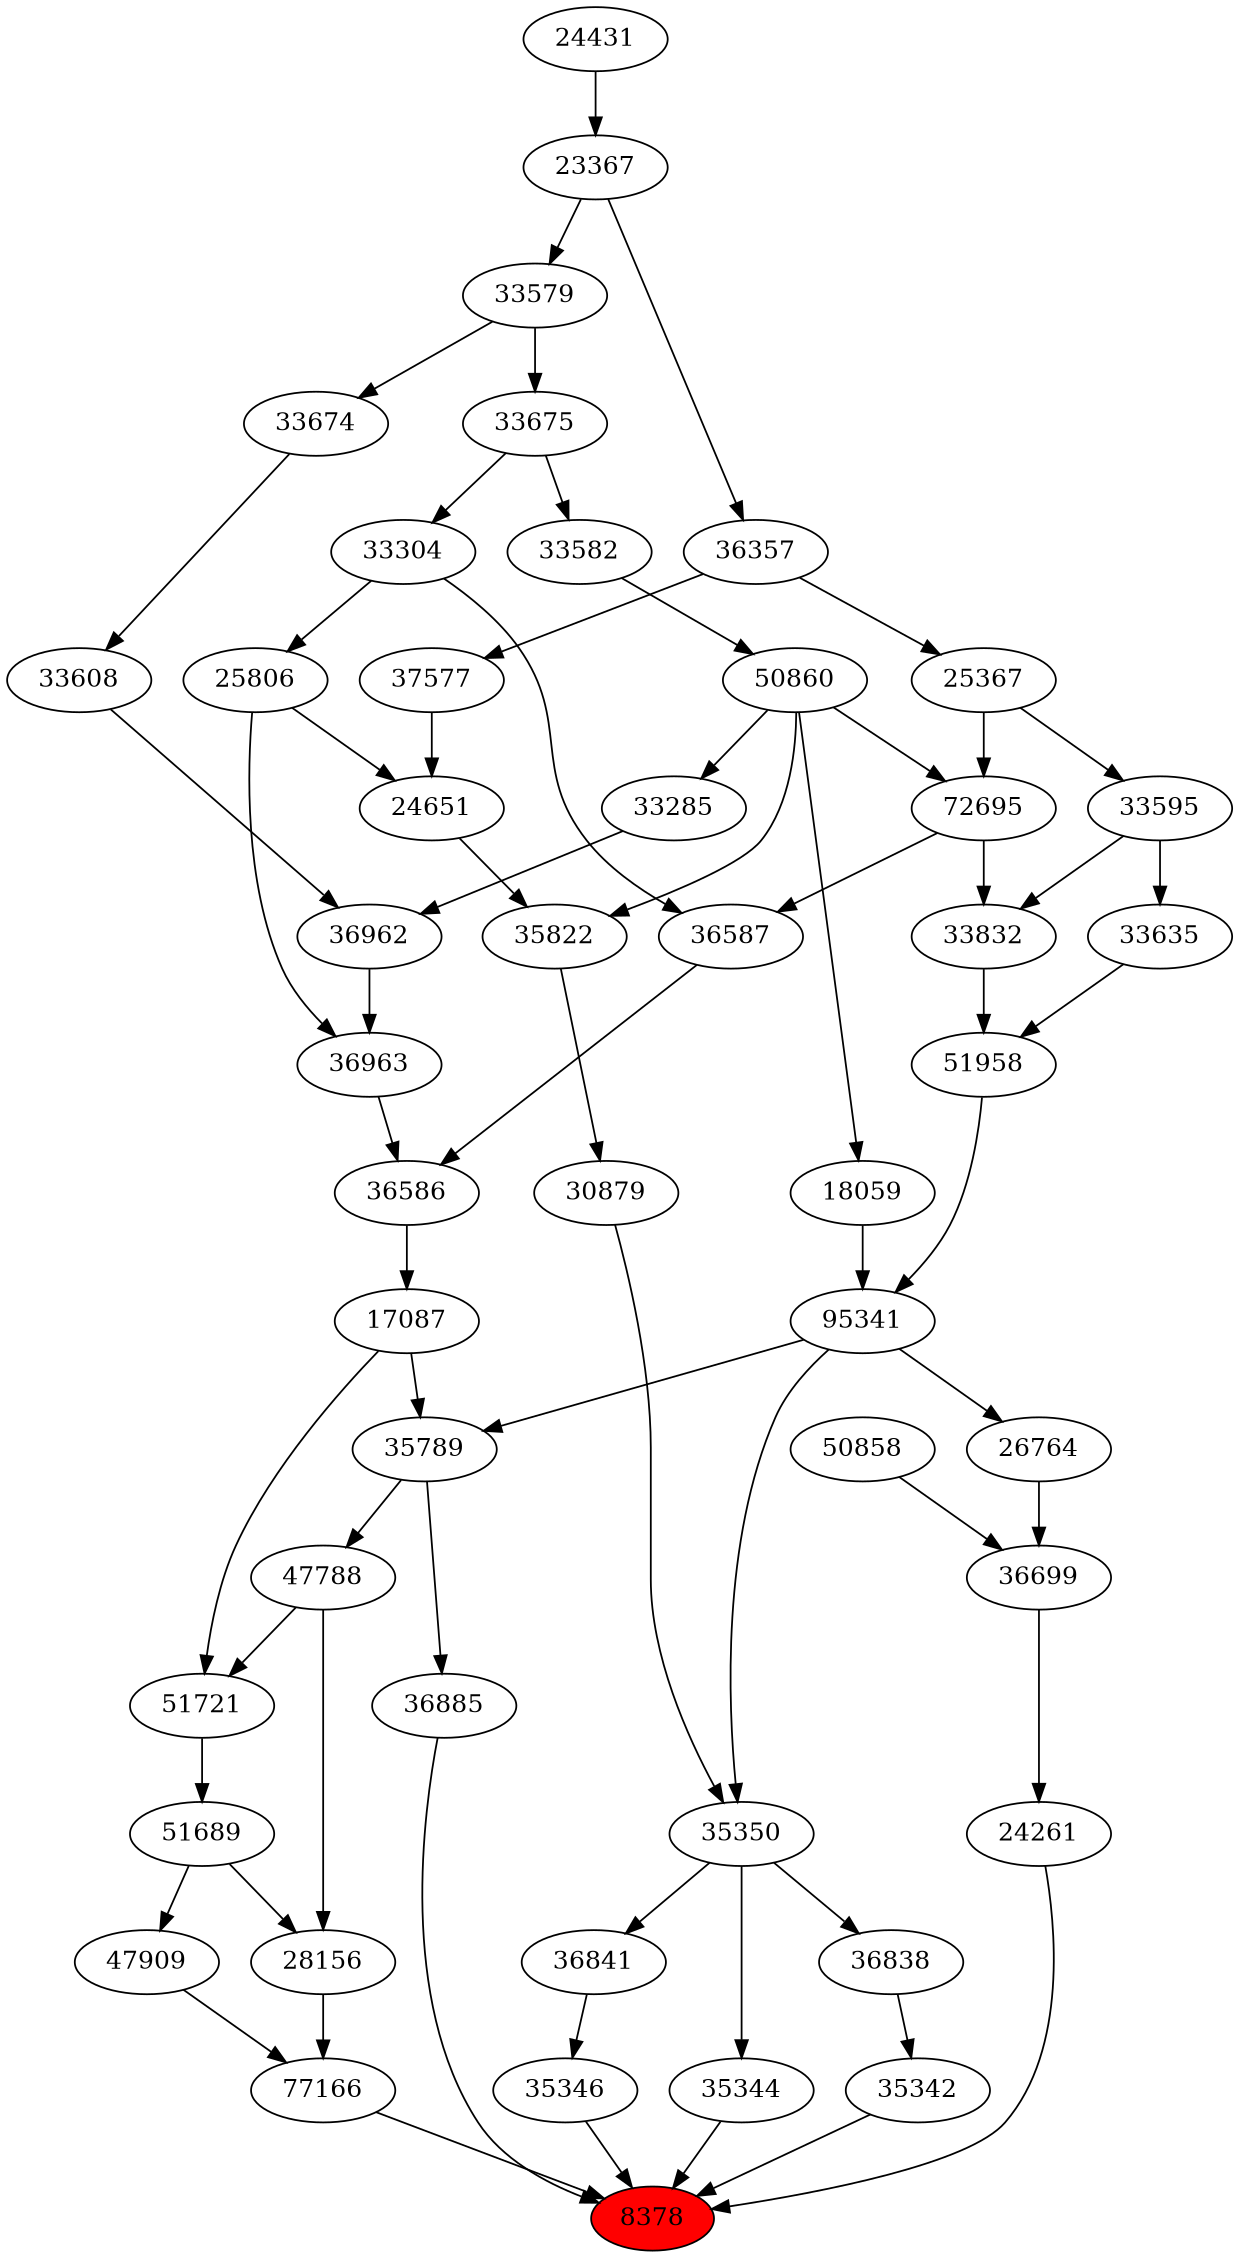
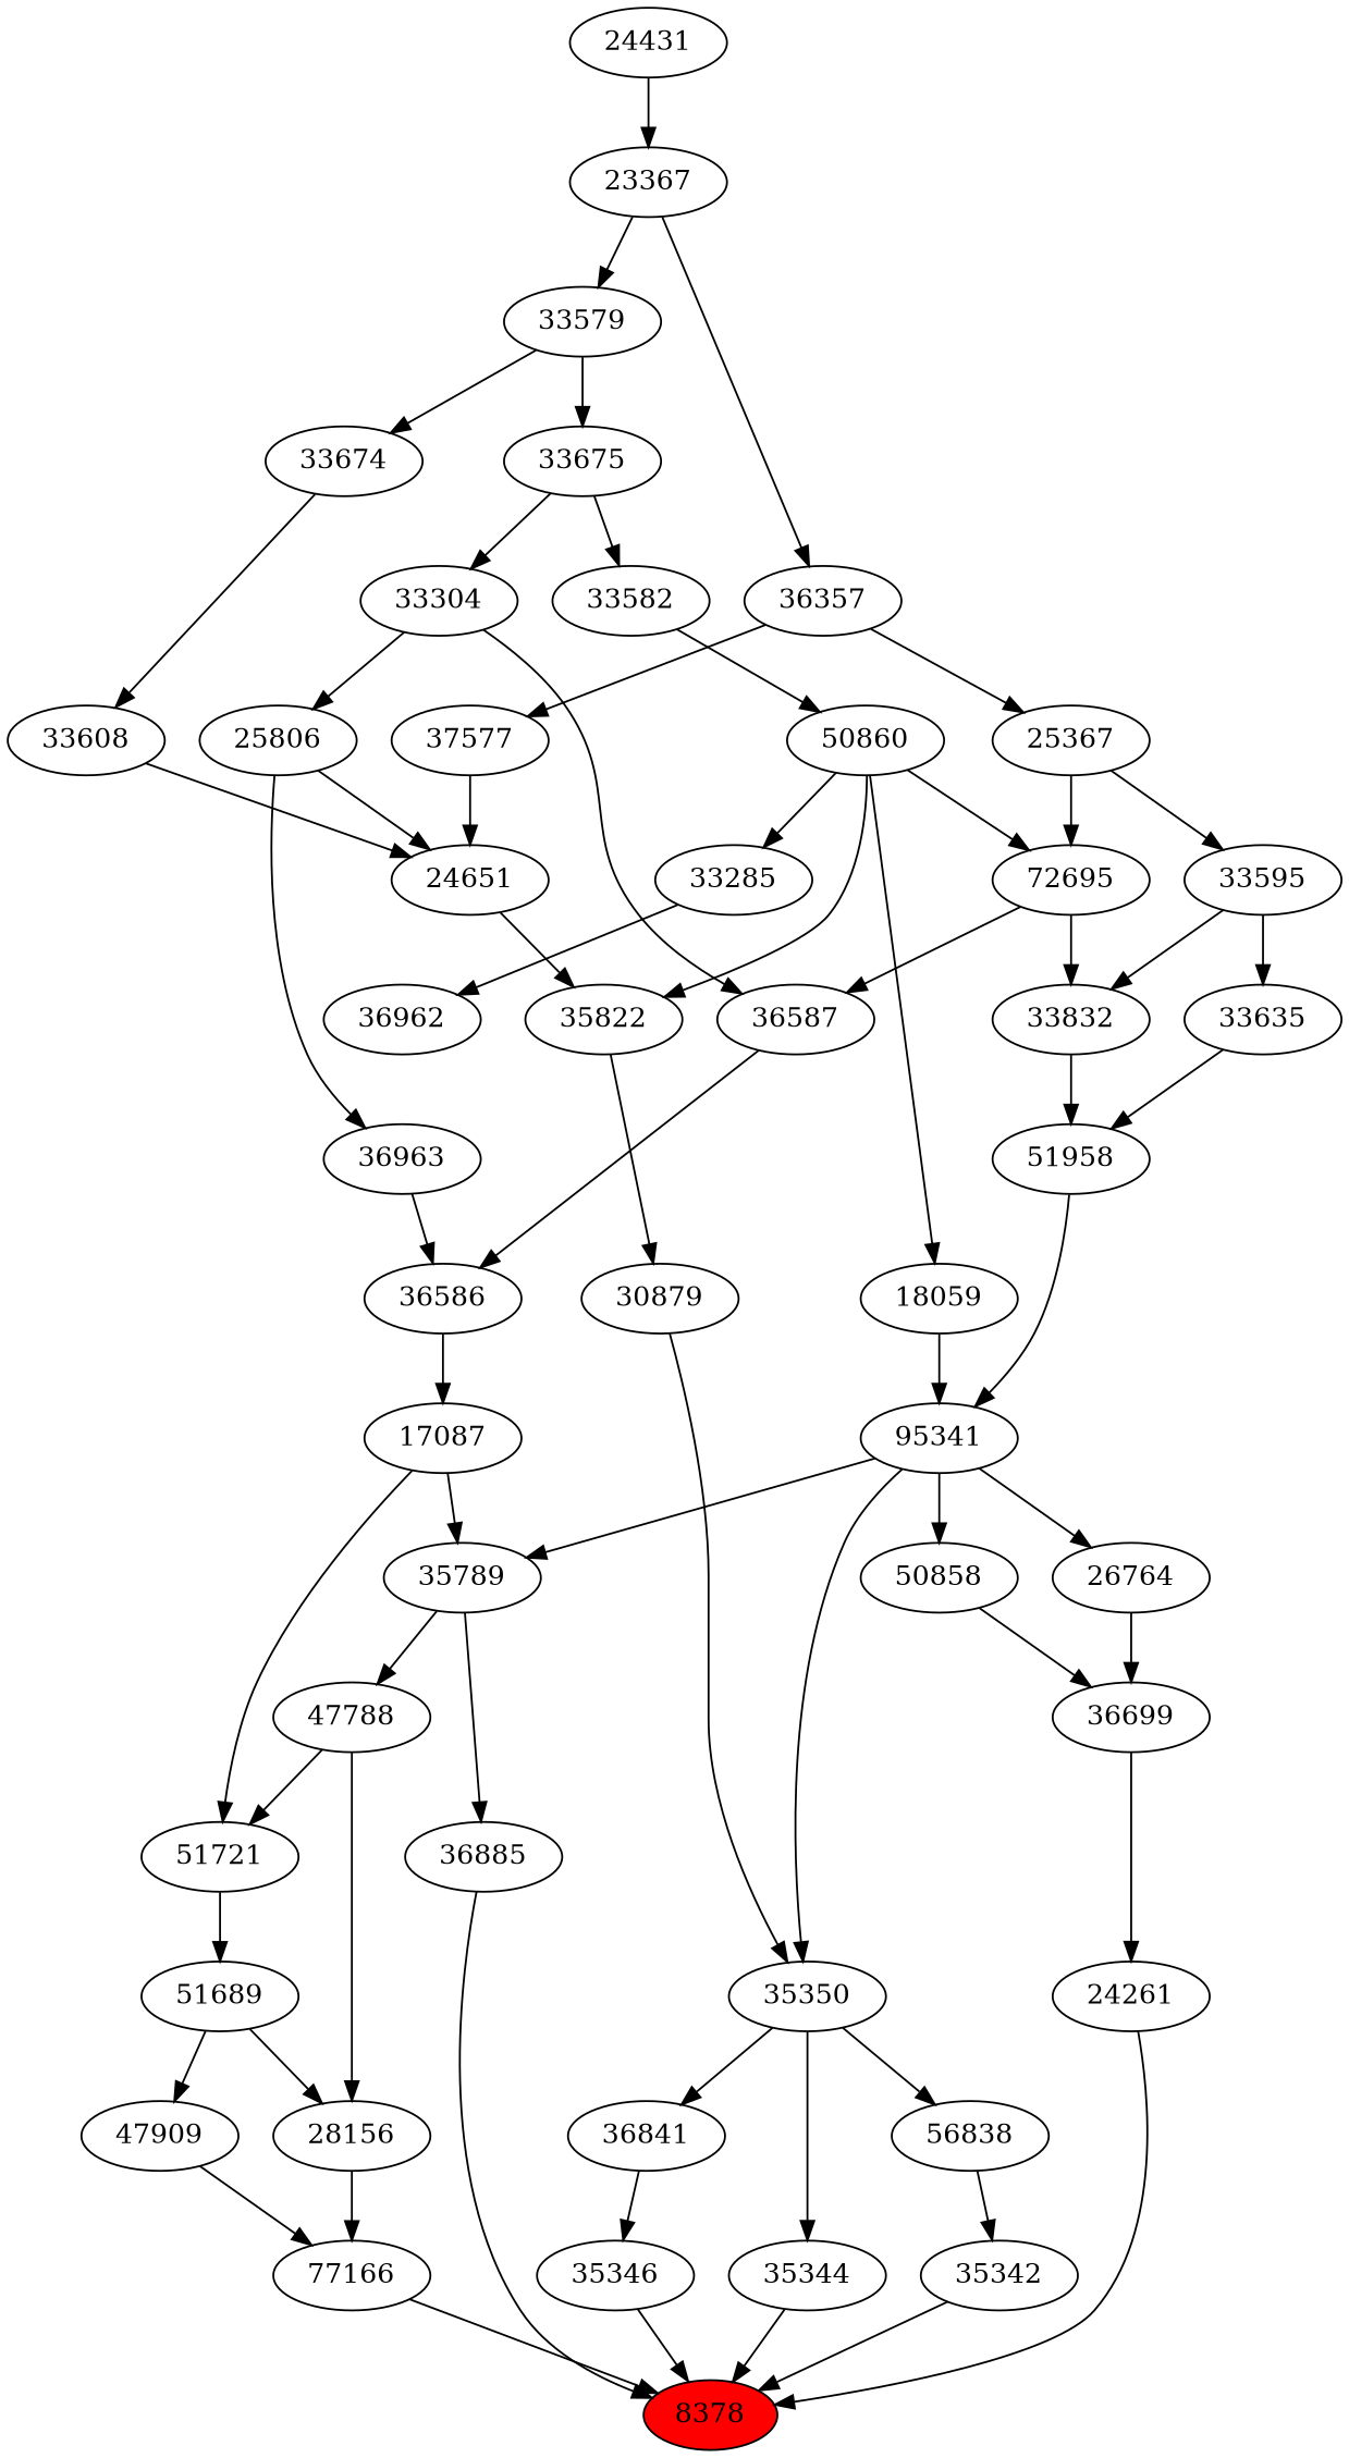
  strict digraph {
    n1 [fillcolor=red label=8378 style=filled]
    n2 [label=24261]
    n3 [label=35346]
    n4 [label=35344]
    n5 [label=35342]
    n6 [label=36885]
    n7 [label=77166]
    n8 [label=36699]
    n9 [label=36841]
    n10 [label=35350]
-   n11 [label=36838]
+   n11 [label=56838]
    n12 [label=35789]
    n13 [label=47788]
    n14 [label=28156]
    n15 [label=51721]
    n16 [label=47909]
    n17 [label=26764]
    n18 [label=50858]
    n19 [label=30879]
    n20 [label=95341]
    n21 [label=17087]
    n22 [label=51689]
    n23 [label=35822]
    n24 [label=51958]
    n25 [label=18059]
    n26 [label=36586]
    n27 [label=24651]
    n28 [label=50860]
    n29 [label=72695]
    n30 [label=33285]
    n31 [label=33832]
    n32 [label=36587]
    n33 [label=36962]
    n34 [label=33635]
    n35 [label=36963]
    n36 [label=25806]
    n37 [label=33608]
    n38 [label=37577]
    n39 [label=33582]
    n40 [label=33595]
    n41 [label=33304]
    n42 [label=33674]
    n43 [label=36357]
    n44 [label=25367]
    n45 [label=33675]
    n46 [label=33579]
    n47 [label=23367]
    n48 [label=24431]
    n2 -> n1
    n3 -> n1
    n4 -> n1
    n5 -> n1
    n6 -> n1
    n7 -> n1
    n8 -> n2
    n9 -> n3
    n10 -> n4
    n10 -> n9
    n10 -> n11
    n11 -> n5
    n12 -> n6
    n12 -> n13
    n13 -> n14
    n13 -> n15
    n14 -> n7
    n15 -> n22
    n16 -> n7
    n17 -> n8
    n18 -> n8
    n19 -> n10
    n20 -> n10
    n20 -> n12
    n20 -> n17
+   n20 -> n18
    n21 -> n12
    n21 -> n15
    n22 -> n14
    n22 -> n16
    n23 -> n19
    n24 -> n20
    n25 -> n20
    n26 -> n21
    n27 -> n23
    n28 -> n23
    n28 -> n25
    n28 -> n29
    n28 -> n30
    n29 -> n31
    n29 -> n32
    n30 -> n33
    n31 -> n24
    n32 -> n26
-   n33 -> n35
    n34 -> n24
    n35 -> n26
    n36 -> n27
    n36 -> n35
-   n37 -> n33
+   n37 -> n27
    n38 -> n27
    n39 -> n28
    n40 -> n31
    n40 -> n34
    n41 -> n32
    n41 -> n36
    n42 -> n37
    n43 -> n38
    n43 -> n44
    n44 -> n29
    n44 -> n40
    n45 -> n39
    n45 -> n41
    n46 -> n42
    n46 -> n45
    n47 -> n43
    n47 -> n46
    n48 -> n47
  }
